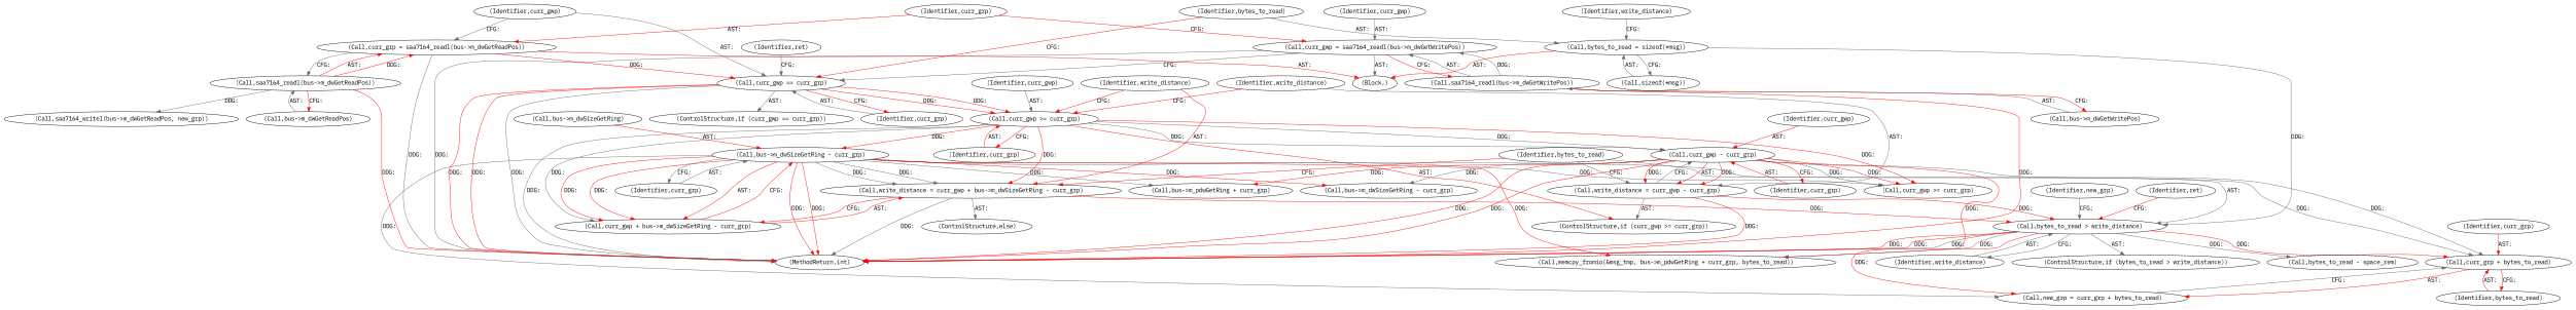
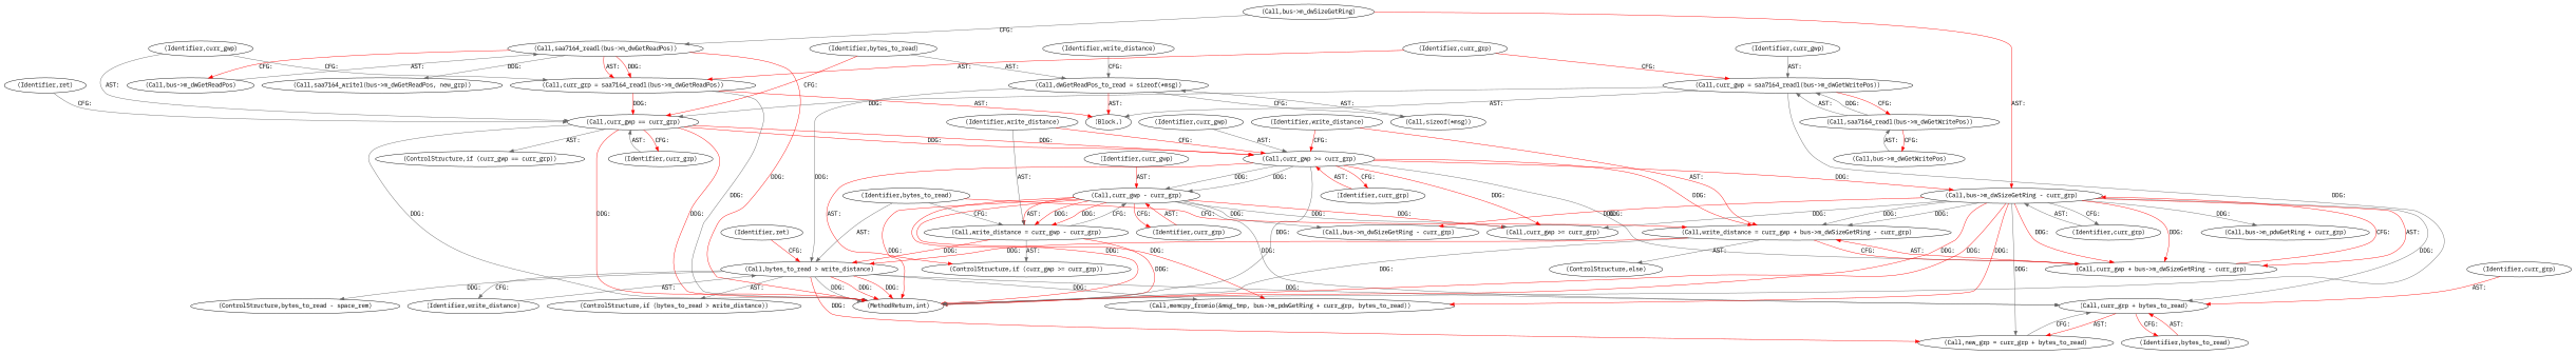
  digraph {
    fontname="IBM Plex Mono"
    node [fontname="IBM Plex Mono"]
    edge [color=red fontname="IBM Plex Mono"]
    n1 [label="(Call,curr_grp + bytes_to_read)"]
    n2 [label="(Identifier,bytes_to_read)"]
    n3 [label="(Call,new_grp = curr_grp + bytes_to_read)"]
    n4 [label="(Call,curr_gwp - curr_grp)"]
    n5 [label="(Call,write_distance = curr_gwp - curr_grp)"]
    n6 [label="(Call,curr_gwp >= curr_grp)"]
    n7 [label="(MethodReturn,int)"]
    n8 [label="(Identifier,curr_grp)"]
    n9 [label="(Call,memcpy_fromio(&msg_tmp, bus->m_pdwGetRing + curr_grp, bytes_to_read))"]
    n10 [label="(Call,bus->m_pdwGetRing + curr_grp)"]
    n11 [label="(Call,bus->m_dwSizeGetRing - curr_grp)"]
    n12 [label="(ControlStructure,if (curr_gwp >= curr_grp))"]
    n13 [label="(Call,bytes_to_read > write_distance)"]
    n14 [label="(Call,curr_gwp >= curr_grp)"]
    n15 [label="(Call,bus->m_dwSizeGetRing - curr_grp)"]
    n16 [label="(Call,write_distance = curr_gwp + bus->m_dwSizeGetRing - curr_grp)"]
    n17 [label="(Identifier,curr_grp)"]
    n18 [label="(Call,curr_gwp + bus->m_dwSizeGetRing - curr_grp)"]
    n19 [label="(Identifier,curr_grp)"]
    n20 [label="(ControlStructure,else)"]
    n21 [label="(Call,curr_gwp == curr_grp)"]
    n22 [label="(Identifier,curr_grp)"]
    n23 [label="(ControlStructure,if (curr_gwp == curr_grp))"]
    n24 [label="(Call,curr_gwp = saa7164_readl(bus->m_dwGetWritePos))"]
    n25 [label="(Call,saa7164_readl(bus->m_dwGetWritePos))"]
    n26 [label="(Block,)"]
    n27 [label="(Call,bus->m_dwGetWritePos)"]
    n28 [label="(Call,curr_grp = saa7164_readl(bus->m_dwGetReadPos))"]
    n29 [label="(Call,saa7164_readl(bus->m_dwGetReadPos))"]
    n30 [label="(Call,bus->m_dwGetReadPos)"]
    n31 [label="(Call,saa7164_writel(bus->m_dwGetReadPos, new_grp))"]
-   n32 [label="(Call,bytes_to_read - space_rem)"]
+   n32 [label="(ControlStructure,bytes_to_read - space_rem)"]
    n33 [label="(Identifier,write_distance)"]
    n34 [label="(ControlStructure,if (bytes_to_read > write_distance))"]
-   n35 [label="(Call,bytes_to_read = sizeof(*msg))"]
+   n35 [label="(Call,dwGetReadPos_to_read = sizeof(*msg))"]
    n36 [label="(Call,sizeof(*msg))"]
    n37 [label="(Identifier,curr_gwp)"]
-   n38 [label="(Identifier,new_grp)"]
    n39 [label="(Identifier,bytes_to_read)"]
    n40 [label="(Identifier,bytes_to_read)"]
    n41 [label="(Call,bus->m_dwSizeGetRing)"]
    n42 [label="(Identifier,curr_gwp)"]
    n43 [label="(Identifier,curr_gwp)"]
    n44 [label="(Identifier,write_distance)"]
    n45 [label="(Identifier,write_distance)"]
    n46 [label="(Identifier,curr_gwp)"]
    n47 [label="(Identifier,write_distance)"]
    n48 [label="(Identifier,curr_grp)"]
    n49 [label="(Identifier,ret)"]
    n50 [label="(Identifier,ret)"]
    n51 [label="(Identifier,curr_grp)"]
    n1 -> n2 [label="CFG: "]
    n1 -> n3 [label="AST: "]
    n2 -> n1 [label="AST: "]
    n3 -> n1 [color=gray40 label="CFG: "]
    n4 -> n1 [color=gray40 label="DDG: "]
    n4 -> n5 [label="AST: "]
    n4 -> n5 [label="DDG: "]
    n4 -> n5 [label="DDG: "]
    n4 -> n6 [label="DDG: "]
    n4 -> n6 [color=gray40 label="DDG: "]
    n4 -> n7 [label="DDG: "]
    n4 -> n7 [label="DDG: "]
    n4 -> n8 [label="CFG: "]
    n4 -> n9 [label="DDG: "]
-   n4 -> n10 [label="DDG: "]
    n4 -> n11 [color=gray40 label="DDG: "]
    n5 -> n4 [color=gray40 label="CFG: "]
    n5 -> n7 [label="DDG: "]
    n5 -> n12 [color=gray40 label="AST: "]
    n5 -> n13 [label="DDG: "]
    n8 -> n4 [label="AST: "]
-   n13 -> n1 [label="DDG: "]
+   n13 -> n1 [color=gray40 label="DDG: "]
    n13 -> n3 [label="DDG: "]
    n13 -> n7 [color=gray40 label="DDG: "]
    n13 -> n7 [label="DDG: "]
    n13 -> n7 [label="DDG: "]
    n13 -> n9 [color=gray40 label="DDG: "]
    n13 -> n32 [color=gray40 label="DDG: "]
    n13 -> n33 [color=gray40 label="CFG: "]
    n13 -> n34 [color=gray40 label="AST: "]
    n14 -> n4 [color=gray40 label="DDG: "]
    n14 -> n4 [color=gray40 label="DDG: "]
    n14 -> n6 [label="DDG: "]
    n14 -> n7 [color=gray40 label="DDG: "]
    n14 -> n12 [label="AST: "]
    n14 -> n15 [label="DDG: "]
    n14 -> n16 [label="DDG: "]
    n14 -> n17 [label="CFG: "]
    n14 -> n18 [color=gray40 label="DDG: "]
    n15 -> n1 [color=gray40 label="DDG: "]
    n15 -> n3 [color=gray40 label="DDG: "]
    n15 -> n6 [color=gray40 label="DDG: "]
    n15 -> n7 [label="DDG: "]
    n15 -> n7 [label="DDG: "]
    n15 -> n9 [label="DDG: "]
    n15 -> n10 [color=gray40 label="DDG: "]
    n15 -> n11 [label="DDG: "]
    n15 -> n16 [color=gray40 label="DDG: "]
    n15 -> n16 [color=gray40 label="DDG: "]
    n15 -> n18 [label="AST: "]
    n15 -> n18 [label="DDG: "]
    n15 -> n18 [label="DDG: "]
    n15 -> n19 [color=gray40 label="CFG: "]
    n16 -> n7 [color=gray40 label="DDG: "]
    n16 -> n13 [label="DDG: "]
    n16 -> n18 [label="CFG: "]
    n16 -> n20 [color=gray40 label="AST: "]
    n17 -> n14 [label="AST: "]
    n18 -> n15 [label="CFG: "]
    n18 -> n16 [label="AST: "]
    n19 -> n15 [color=gray40 label="AST: "]
    n21 -> n7 [label="DDG: "]
    n21 -> n7 [label="DDG: "]
    n21 -> n7 [color=gray40 label="DDG: "]
    n21 -> n14 [label="DDG: "]
    n21 -> n14 [label="DDG: "]
    n21 -> n22 [label="CFG: "]
    n21 -> n23 [color=gray40 label="AST: "]
    n22 -> n21 [color=gray40 label="AST: "]
    n24 -> n7 [color=gray40 label="DDG: "]
-   n24 -> n21 [color=gray40 label="CFG: "]
+   n24 -> n21 [color=gray40 label="DDG: "]
    n24 -> n25 [label="CFG: "]
    n24 -> n26 [color=gray40 label="AST: "]
-   n25 -> n7 [label="DDG: "]
    n25 -> n24 [color=gray40 label="AST: "]
    n25 -> n24 [color=gray40 label="DDG: "]
    n25 -> n27 [label="CFG: "]
    n27 -> n25 [color=gray40 label="AST: "]
    n28 -> n7 [color=gray40 label="DDG: "]
    n28 -> n21 [label="DDG: "]
    n28 -> n26 [label="AST: "]
-   n28 -> n29 [color=gray40 label="CFG: "]
+   n41 -> n29 [color=gray40 label="CFG: "]
    n29 -> n7 [label="DDG: "]
    n29 -> n28 [label="AST: "]
    n29 -> n28 [label="DDG: "]
    n29 -> n30 [label="CFG: "]
    n29 -> n31 [color=gray40 label="DDG: "]
    n30 -> n29 [color=gray40 label="AST: "]
    n33 -> n13 [color=gray40 label="AST: "]
    n35 -> n13 [color=gray40 label="DDG: "]
    n35 -> n26 [label="AST: "]
    n35 -> n36 [color=gray40 label="CFG: "]
    n36 -> n35 [color=gray40 label="AST: "]
    n37 -> n21 [color=gray40 label="AST: "]
    n37 -> n28 [color=gray40 label="CFG: "]
-   n38 -> n13 [color=gray40 label="CFG: "]
    n39 -> n5 [color=gray40 label="CFG: "]
    n39 -> n13 [color=gray40 label="AST: "]
    n39 -> n16 [label="CFG: "]
    n40 -> n21 [label="CFG: "]
    n40 -> n35 [color=gray40 label="AST: "]
    n41 -> n15 [label="AST: "]
    n42 -> n4 [label="AST: "]
    n43 -> n24 [color=gray40 label="AST: "]
    n44 -> n14 [label="CFG: "]
    n44 -> n16 [label="AST: "]
    n45 -> n35 [color=gray40 label="CFG: "]
    n46 -> n14 [color=gray40 label="AST: "]
    n47 -> n5 [color=gray40 label="AST: "]
    n47 -> n14 [label="CFG: "]
    n48 -> n1 [label="AST: "]
    n49 -> n13 [label="CFG: "]
    n50 -> n21 [color=gray40 label="CFG: "]
    n51 -> n24 [label="CFG: "]
    n51 -> n28 [label="AST: "]
  }
